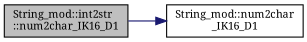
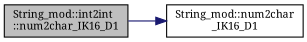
  digraph {
    rankdir=LR
    fontname="Noto Serif"
    node [color=black fontname="Noto Serif" fontsize=10 shape=record style=filled]
-   n1 [fillcolor=grey75 fontcolor=black height=0.2 label="String_mod::int2str\l::num2char_IK16_D1" width=0.4]
+   n1 [fillcolor=grey75 fontcolor=black height=0.2 label="String_mod::int2int\l::num2char_IK16_D1" width=0.4]
    n2 [fillcolor=white height=0.2 label="String_mod::num2char\l_IK16_D1" width=0.4]
    n1 -> n2 [color=midnightblue fontname="Noto Serif" fontsize=10 labelfontname=Helvetica labelfontsize=10 style=solid]
  }
